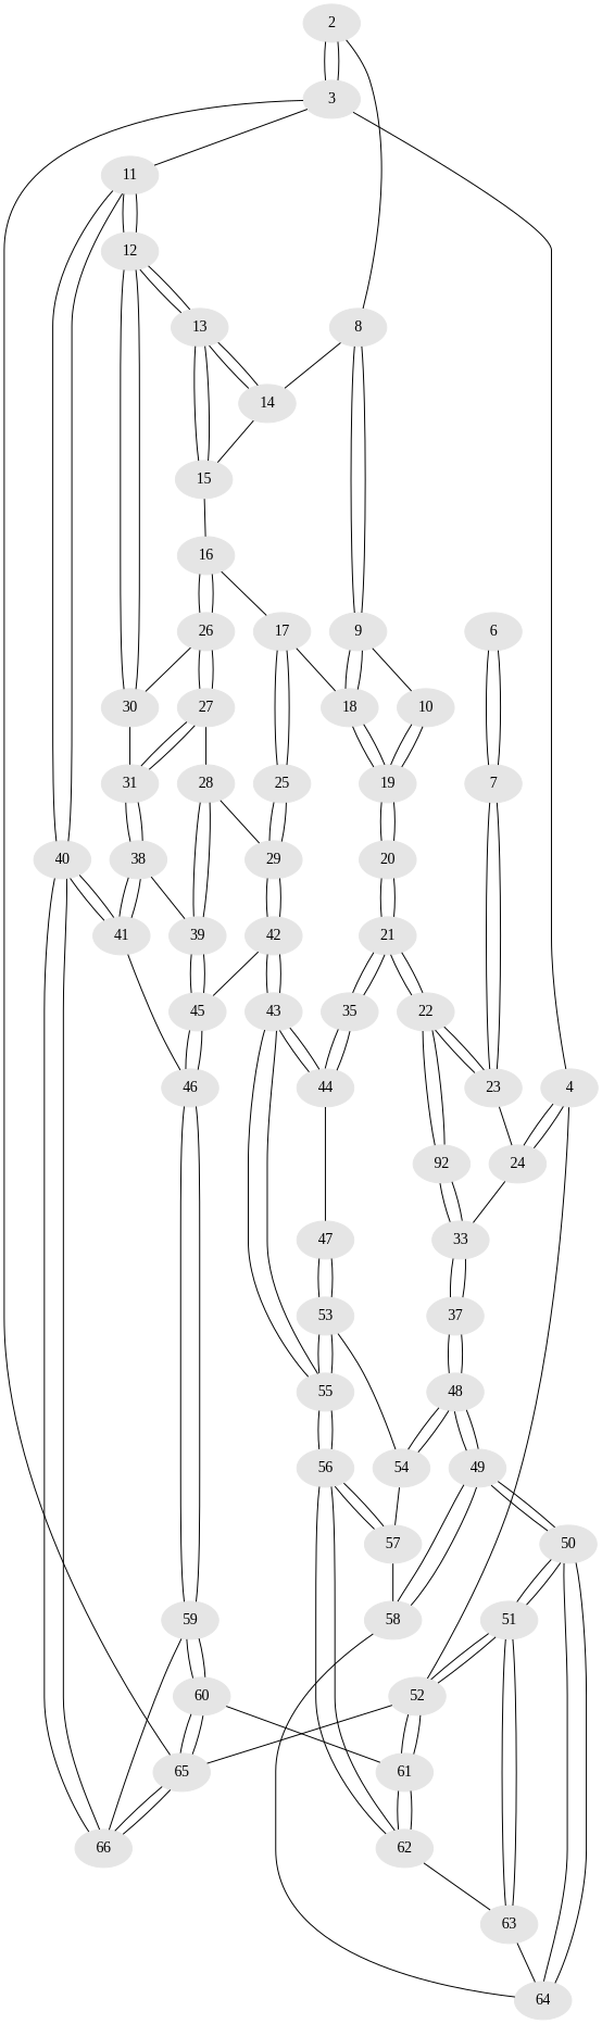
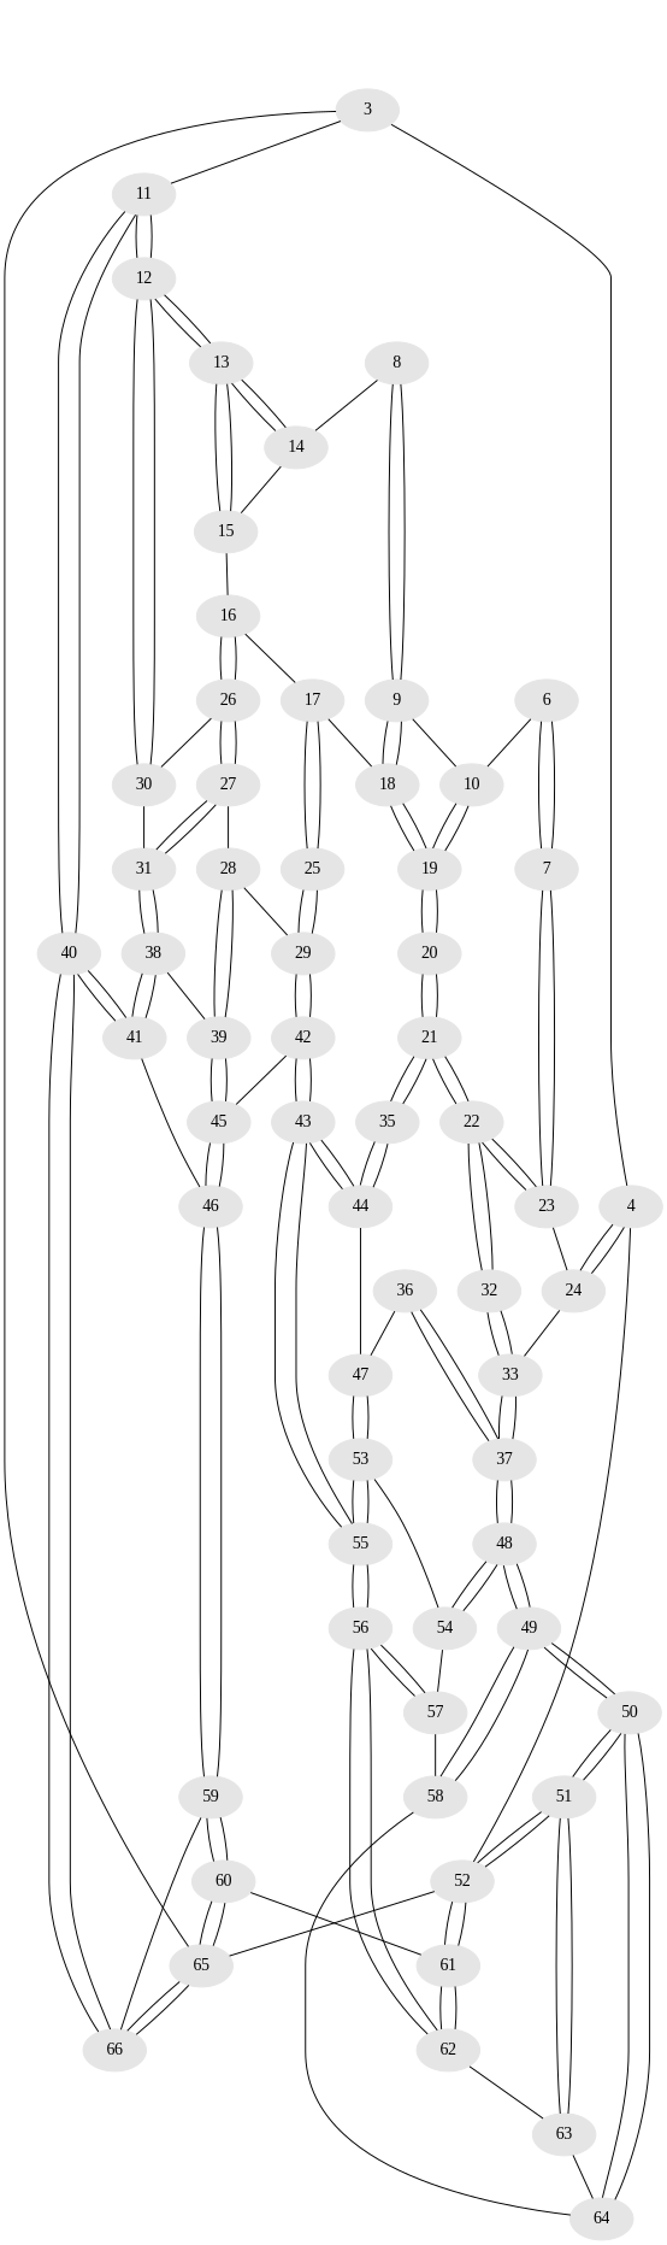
  graph {
    fontname="Liberation Serif"
    node [color=gray90 fontname="Liberation Serif" style=filled]
    edge [fontname="Liberation Serif"]
-   2
    3
    8
    6
    7
    10
    4
    11
    65
    9
    14
    24
    52
    12
    40
    66
    33
    61
    23
    19
    18
    15
    20
    13
    30
    41
    31
    16
    17
    26
    25
    27
    29
    21
    22
    35
-   32 [label=92]
+   32
    44
    37
    42
    28
    39
    38
    45
    43
    48
+   36
    47
    53
    49
    54
    46
    59
    55
    56
    60
    50
    58
    57
    51
    64
    63
    62
-   2 -- 3
-   2 -- 3
-   2 -- 8
    3 -- 4
    3 -- 11
    3 -- 65
    8 -- 9
    8 -- 9
    8 -- 14
    6 -- 7
    6 -- 7
+   6 -- 10
    7 -- 23
    7 -- 23
    10 -- 19
    10 -- 19
    4 -- 24
    4 -- 24
    4 -- 52
    11 -- 12
    11 -- 12
    11 -- 40
    11 -- 40
    65 -- 66
    65 -- 66
    9 -- 10
    9 -- 18
    9 -- 18
    14 -- 15
    24 -- 33
    52 -- 65
    52 -- 61
    52 -- 61
    12 -- 13
    12 -- 13
    12 -- 30
    12 -- 30
    40 -- 66
    40 -- 66
    40 -- 41
    40 -- 41
    33 -- 37
    33 -- 37
    61 -- 62
    61 -- 62
    23 -- 24
    19 -- 20
    19 -- 20
    18 -- 19
    18 -- 19
    15 -- 16
    20 -- 21
    20 -- 21
    13 -- 14
    13 -- 14
    13 -- 15
    13 -- 15
    30 -- 31
    41 -- 46
    31 -- 38
    31 -- 38
    16 -- 17
    16 -- 26
    16 -- 26
    17 -- 18
    17 -- 25
    17 -- 25
    26 -- 30
    26 -- 27
    26 -- 27
    25 -- 29
    25 -- 29
    27 -- 31
    27 -- 31
    27 -- 28
    29 -- 42
    29 -- 42
    21 -- 22
    21 -- 22
    21 -- 35
    21 -- 35
    22 -- 23
    22 -- 23
    22 -- 32
    22 -- 32
    35 -- 44
    35 -- 44
    32 -- 33
    32 -- 33
    44 -- 47
    37 -- 48
    37 -- 48
    42 -- 45
    42 -- 43
    42 -- 43
    28 -- 29
    28 -- 39
    28 -- 39
    39 -- 45
    39 -- 45
    38 -- 41
    38 -- 41
    38 -- 39
    45 -- 46
    45 -- 46
    43 -- 44
    43 -- 44
    43 -- 55
    43 -- 55
    48 -- 49
    48 -- 49
    48 -- 54
    48 -- 54
+   36 -- 37
+   36 -- 37
+   36 -- 47
    47 -- 53
    47 -- 53
    53 -- 54
    53 -- 55
    53 -- 55
    49 -- 50
    49 -- 50
    49 -- 58
    49 -- 58
    54 -- 57
    46 -- 59
    46 -- 59
    59 -- 66
    59 -- 60
    59 -- 60
    55 -- 56
    55 -- 56
    56 -- 57
    56 -- 57
    56 -- 62
    56 -- 62
    60 -- 65
    60 -- 65
    60 -- 61
    50 -- 51
    50 -- 51
    50 -- 64
    50 -- 64
    58 -- 64
    57 -- 58
    51 -- 52
    51 -- 52
    51 -- 63
    51 -- 63
    63 -- 64
    62 -- 63
  }
